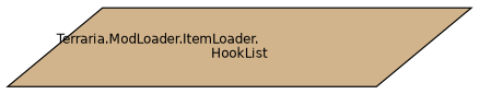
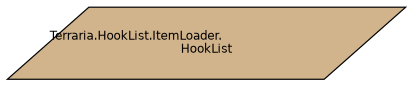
  digraph {
    rankdir=LR
-   n1 [color=black fillcolor=tan fontname=Helvetica fontsize=10 height=0.2 label="Terraria.ModLoader.ItemLoader.\lHookList" shape=parallelogram style=filled width=0.4]
+   n1 [color=black fillcolor=tan fontname=Helvetica fontsize=10 height=0.2 label="Terraria.HookList.ItemLoader.\lHookList" shape=parallelogram style=filled width=0.4]
  }
